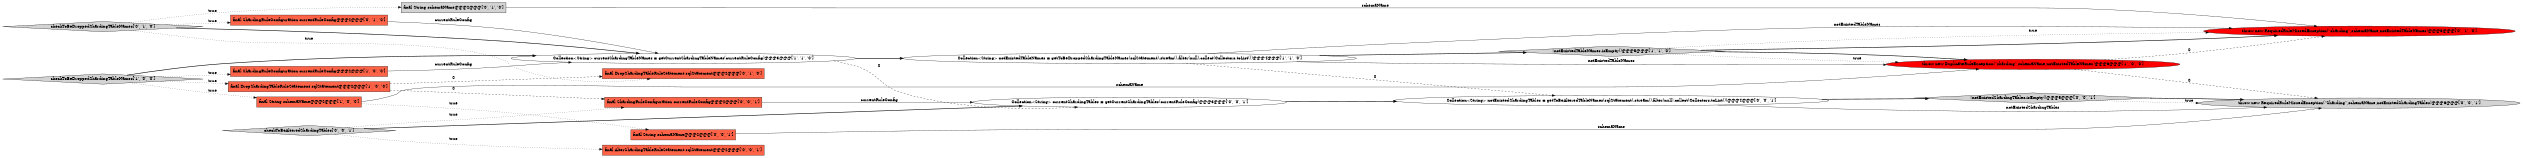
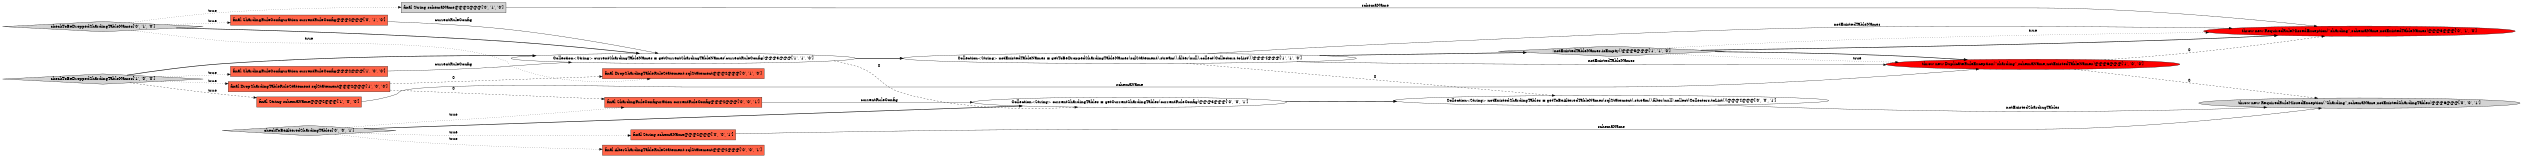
  digraph {
    rankdir=LR
    node [fillcolor=tomato shape=box style=filled]
    edge [style=dotted]
    n1 [fillcolor=red label="throw new RequiredRuleMissedException(\"sharding\",schemaName,notExistedTableNames)@@@6@@@['0', '1', '0']" shape=ellipse]
    n2 [fillcolor=red label="throw new DuplicateRuleException(\"sharding\",schemaName,notExistedTableNames)@@@6@@@['1', '0', '0']" shape=ellipse]
    n3 [fillcolor=lightgray label="throw new RequiredRuleMissedException(\"Sharding\",schemaName,notExistedShardingTables)@@@6@@@['0', '0', '1']" shape=ellipse]
    n4 [label="final String schemaName@@@2@@@['0', '0', '1']"]
    n5 [label="final DropShardingTableRuleStatement sqlStatement@@@2@@@['0', '1', '0']"]
    n6 [label="final ShardingRuleConfiguration currentRuleConfig@@@2@@@['0', '1', '0']"]
    n7 [fillcolor=white label="Collection<String> currentShardingTableNames = getCurrentShardingTableNames(currentRuleConfig)@@@3@@@['1', '1', '0']" shape=ellipse]
    n8 [fillcolor=white label="Collection<String> currentShardingTables = getCurrentShardingTables(currentRuleConfig)@@@3@@@['0', '0', '1']" shape=ellipse]
    n9 [fillcolor=white label="Collection<String> notExistedTableNames = getToBeDroppedShardingTableNames(sqlStatement).stream().filter(null).collect(Collectors.toList())@@@4@@@['1', '1', '0']" shape=ellipse]
    n10 [label="final String schemaName@@@2@@@['1', '0', '0']"]
-   n11 [fillcolor=lightgray label="!notExistedShardingTables.isEmpty()@@@5@@@['0', '0', '1']" shape=diamond]
    n12 [fillcolor=lightgray label="final String schemaName@@@2@@@['0', '1', '0']"]
    n13 [fillcolor=white label="Collection<String> notExistedShardingTables = getToBeAlteredTableNames(sqlStatement).stream().filter(null).collect(Collectors.toList())@@@4@@@['0', '0', '1']" shape=ellipse]
    n14 [fillcolor=lightgray label="!notExistedTableNames.isEmpty()@@@5@@@['1', '1', '0']" shape=diamond]
    n15 [label="final ShardingRuleConfiguration currentRuleConfig@@@2@@@['1', '0', '0']"]
    n16 [label="final ShardingRuleConfiguration currentRuleConfig@@@2@@@['0', '0', '1']"]
    n17 [fillcolor=lightgray label="checkToBeDroppedShardingTableNames['0', '1', '0']" shape=diamond]
    n18 [label="final DropShardingTableRuleStatement sqlStatement@@@2@@@['1', '0', '0']"]
    n19 [fillcolor=lightgray label="checkToBeAlteredShardingTables['0', '0', '1']" shape=diamond]
    n20 [label="final AlterShardingTableRuleStatement sqlStatement@@@2@@@['0', '0', '1']"]
    n21 [fillcolor=lightgray label="checkToBeDroppedShardingTableNames['1', '0', '0']" shape=diamond]
    n2 -> n1 [label=0 style=dashed]
    n2 -> n3 [label=0 style=dashed]
    n4 -> n3 [label=schemaName style=solid]
    n6 -> n7 [label=currentRuleConfig style=solid]
    n7 -> n8 [label=0 style=dashed]
    n7 -> n9 [style=bold]
    n8 -> n13 [style=bold]
    n9 -> n1 [label=notExistedTableNames style=solid]
    n9 -> n2 [label=notExistedTableNames style=solid]
    n9 -> n13 [label=0 style=dashed]
    n9 -> n14 [style=bold]
    n10 -> n2 [label=schemaName style=solid]
-   n11 -> n3 [label=true]
-   n11 -> n3 [style=bold]
    n12 -> n1 [label=schemaName style=solid]
    n13 -> n3 [label=notExistedShardingTables style=solid]
-   n13 -> n11 [style=bold]
    n14 -> n1 [label=true]
    n14 -> n1 [style=bold]
    n14 -> n2 [style=bold]
    n14 -> n2 [label=true]
    n15 -> n7 [label=currentRuleConfig style=solid]
    n16 -> n8 [label=currentRuleConfig style=solid]
    n17 -> n5 [label=true]
    n17 -> n6 [label=true]
    n17 -> n7 [style=bold]
    n17 -> n12 [label=true]
    n18 -> n5 [label=0 style=dashed]
    n18 -> n16 [label=0 style=dashed]
-   n10 -> n4 [label=true]
+   n19 -> n4 [label=true]
    n19 -> n8 [style=bold]
    n19 -> n16 [label=true]
    n19 -> n20 [label=true]
    n21 -> n7 [style=bold]
-   n21 -> n10 [label=true]
+   n21 -> n10 [label=true style=dashed]
    n21 -> n15 [label=true]
    n21 -> n18 [label=true]
  }
